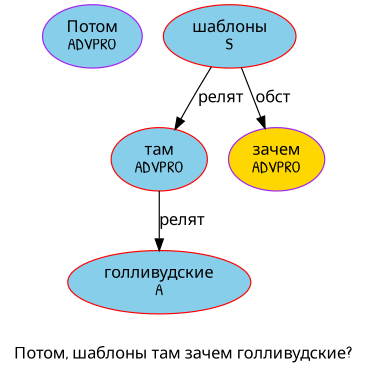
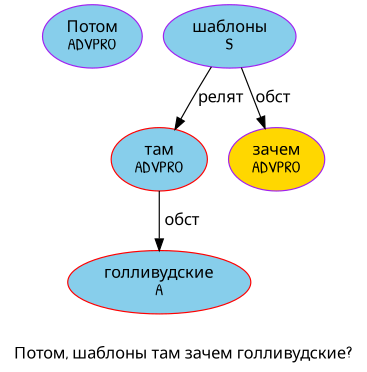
  digraph {
    fontname="Patrick Hand"
    label="Потом, шаблоны там зачем голливудские?"
    node [color=red fillcolor=skyblue fontname="Patrick Hand" penwidth=1 shape=ellipse style=filled]
    edge [fontname="Patrick Hand"]
    n1 [color=purple label="Потом\nADVPRO"]
-   n2 [label="шаблоны\nS"]
+   n2 [color=purple label="шаблоны\nS"]
    n3 [label="там\nADVPRO"]
    n4 [color=purple fillcolor=gold label="зачем\nADVPRO"]
    n5 [label="голливудские\nA"]
    n2 -> n3 [label="релят"]
    n2 -> n4 [label="обст"]
-   n3 -> n5 [label="релят"]
+   n3 -> n5 [label="обст"]
  }
